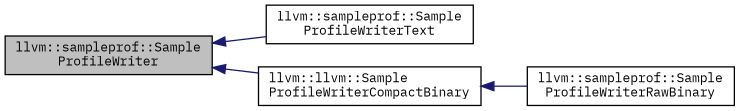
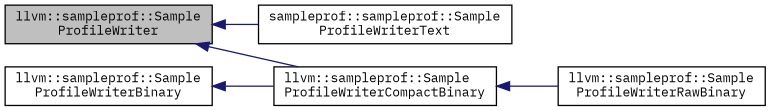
  digraph {
    fontname="IBM Plex Mono"
    rankdir=LR
    node [color=black fontname="IBM Plex Mono" fontsize=10 shape=box]
    edge [color=midnightblue dir=back fontname="IBM Plex Mono" fontsize=10 labelfontname=Helvetica labelfontsize=10 style=solid]
    n1 [fillcolor=grey75 fontcolor=black height=0.2 label="llvm::sampleprof::Sample\lProfileWriter" style=filled width=0.4]
-   n2 [height=0.2 label="llvm::sampleprof::Sample\lProfileWriterText" width=0.4]
-   n3 [height=0.2 label="llvm::llvm::Sample\lProfileWriterCompactBinary" width=0.4]
+   n2 [height=0.2 label="sampleprof::sampleprof::Sample\lProfileWriterText" width=0.4]
+   n3 [height=0.2 label="llvm::sampleprof::Sample\lProfileWriterCompactBinary" width=0.4]
+   n4 [height=0.2 label="llvm::sampleprof::Sample\lProfileWriterBinary" width=0.4]
    n5 [height=0.2 label="llvm::sampleprof::Sample\lProfileWriterRawBinary" width=0.4]
    n1 -> n2
    n1 -> n3
    n3 -> n5
+   n4 -> n3
  }
